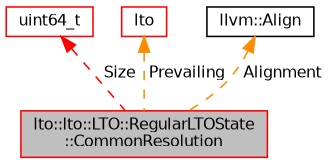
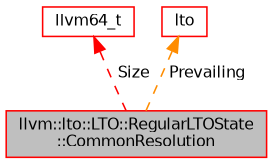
  digraph {
    node [color=red fontname=Helvetica fontsize=10 shape=record]
    edge [color=darkorange dir=back fontname=Helvetica fontsize=10 labelfontname=Helvetica labelfontsize=10 style=dashed]
-   n1 [fillcolor=grey75 fontcolor=black height=0.2 label="lto::lto::LTO::RegularLTOState\l::CommonResolution" style=filled width=0.4]
-   n2 [height=0.2 label=uint64_t width=0.4]
+   n1 [fillcolor=grey75 fontcolor=black height=0.2 label="llvm::lto::LTO::RegularLTOState\l::CommonResolution" style=filled width=0.4]
+   n2 [height=0.2 label=llvm64_t width=0.4]
    n3 [height=0.2 label=lto width=0.4]
-   n4 [color=black height=0.2 label="llvm::Align" width=0.4]
    n2 -> n1 [color=red label=" Size"]
    n3 -> n1 [label=" Prevailing"]
-   n4 -> n1 [label=" Alignment"]
  }
